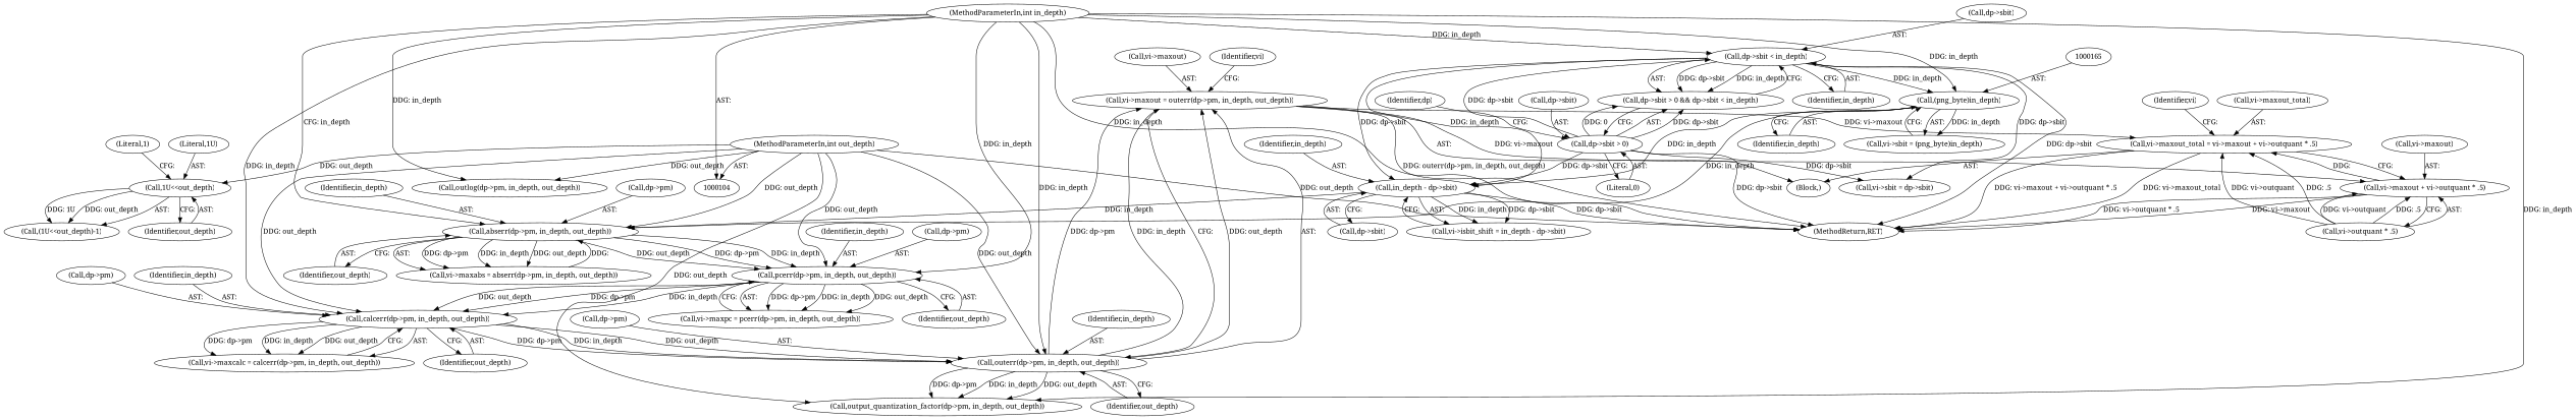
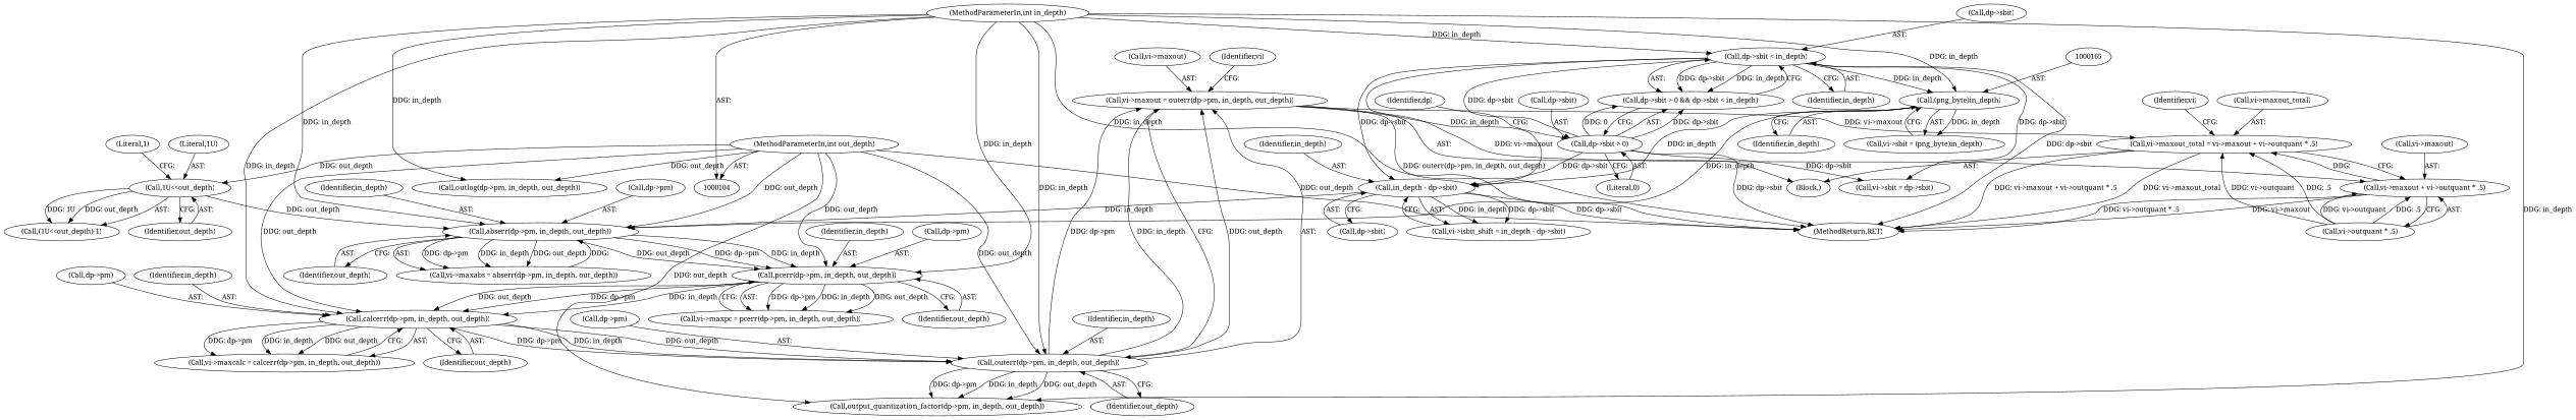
  digraph {
    fontname="Noto Serif"
    node [fontname="Noto Serif"]
    edge [fontname="Noto Serif"]
    n1 [label="(Call,vi->maxout = outerr(dp->pm, in_depth, out_depth))"]
    n2 [label="(Call,outerr(dp->pm, in_depth, out_depth))"]
    n3 [label="(Call,vi->maxout_total = vi->maxout + vi->outquant * .5)"]
    n4 [label="(Call,vi->maxout + vi->outquant * .5)"]
    n5 [label="(Block,)"]
    n6 [label="(MethodReturn,RET)"]
    n7 [label="(Call,output_quantization_factor(dp->pm, in_depth, out_depth))"]
    n8 [label="(Identifier,out_depth)"]
    n9 [label="(Call,vi->outquant * .5)"]
    n10 [label="(Call,calcerr(dp->pm, in_depth, out_depth))"]
    n11 [label="(Call,vi->maxcalc = calcerr(dp->pm, in_depth, out_depth))"]
    n12 [label="(Identifier,out_depth)"]
    n13 [label="(Call,pcerr(dp->pm, in_depth, out_depth))"]
    n14 [label="(Identifier,out_depth)"]
    n15 [label="(Call,vi->maxpc = pcerr(dp->pm, in_depth, out_depth))"]
    n16 [label="(Call,abserr(dp->pm, in_depth, out_depth))"]
    n17 [label="(Call,vi->maxabs = abserr(dp->pm, in_depth, out_depth))"]
    n18 [label="(Identifier,out_depth)"]
    n19 [label="(Call,(png_byte)in_depth)"]
    n20 [label="(Call,vi->sbit = (png_byte)in_depth)"]
    n21 [label="(Identifier,in_depth)"]
    n22 [label="(Call,in_depth - dp->sbit)"]
    n23 [label="(Call,dp->sbit < in_depth)"]
    n24 [label="(Call,vi->sbit = dp->sbit)"]
    n25 [label="(Identifier,in_depth)"]
    n26 [label="(Call,dp->sbit > 0 && dp->sbit < in_depth)"]
    n27 [label="(Call,dp->sbit)"]
    n28 [label="(Call,vi->isbit_shift = in_depth - dp->sbit)"]
    n29 [label="(Call,dp->sbit > 0)"]
    n30 [label="(Literal,0)"]
    n31 [label="(MethodParameterIn,int in_depth)"]
    n32 [label="(Call,outlog(dp->pm, in_depth, out_depth))"]
    1000104
    n34 [label="(Call,1U<<out_depth)"]
    n35 [label="(Identifier,out_depth)"]
    n36 [label="(Call,(1U<<out_depth)-1)"]
    n37 [label="(MethodParameterIn,int out_depth)"]
    n38 [label="(Identifier,in_depth)"]
    n39 [label="(Call,vi->maxout)"]
    n40 [label="(Literal,1U)"]
    n41 [label="(Identifier,vi)"]
    n42 [label="(Identifier,in_depth)"]
    n43 [label="(Call,vi->maxout_total)"]
    n44 [label="(Call,dp->sbit)"]
    n45 [label="(Call,vi->maxout)"]
    n46 [label="(Call,dp->pm)"]
    n47 [label="(Call,dp->pm)"]
    n48 [label="(Call,dp->sbit)"]
    n49 [label="(Call,dp->pm)"]
    n50 [label="(Call,dp->pm)"]
    n51 [label="(Identifier,dp)"]
    n52 [label="(Identifier,in_depth)"]
    n53 [label="(Identifier,vi)"]
    n54 [label="(Identifier,in_depth)"]
    n55 [label="(Literal,1)"]
    n56 [label="(Identifier,in_depth)"]
    1000165
    n1 -> n2 [label="CFG: "]
    n1 -> n3 [label="DDG: vi->maxout"]
    n1 -> n4 [label="DDG: vi->maxout"]
    n1 -> n5 [label="AST: "]
    n1 -> n6 [label="DDG: outerr(dp->pm, in_depth, out_depth)"]
    n2 -> n1 [label="AST: "]
    n2 -> n1 [label="DDG: dp->pm"]
    n2 -> n1 [label="DDG: in_depth"]
    n2 -> n1 [label="DDG: out_depth"]
    n2 -> n7 [label="DDG: dp->pm"]
    n2 -> n7 [label="DDG: in_depth"]
    n2 -> n7 [label="DDG: out_depth"]
    n2 -> n8 [label="CFG: "]
    n3 -> n4 [label="CFG: "]
    n3 -> n5 [label="AST: "]
    n3 -> n6 [label="DDG: vi->maxout + vi->outquant * .5"]
    n3 -> n6 [label="DDG: vi->maxout_total"]
    n4 -> n3 [label="DDG: "]
    n4 -> n6 [label="DDG: vi->maxout"]
    n4 -> n6 [label="DDG: vi->outquant * .5"]
    n4 -> n9 [label="CFG: "]
    n8 -> n2 [label="AST: "]
    n9 -> n3 [label="DDG: vi->outquant"]
    n9 -> n3 [label="DDG: .5"]
    n9 -> n4 [label="AST: "]
    n9 -> n4 [label="DDG: vi->outquant"]
    n9 -> n4 [label="DDG: .5"]
    n10 -> n2 [label="DDG: dp->pm"]
    n10 -> n2 [label="DDG: in_depth"]
    n10 -> n2 [label="DDG: out_depth"]
    n10 -> n11 [label="AST: "]
    n10 -> n11 [label="DDG: dp->pm"]
    n10 -> n11 [label="DDG: in_depth"]
    n10 -> n11 [label="DDG: out_depth"]
    n10 -> n12 [label="CFG: "]
    n11 -> n10 [label="CFG: "]
    n12 -> n10 [label="AST: "]
    n13 -> n10 [label="DDG: dp->pm"]
    n13 -> n10 [label="DDG: in_depth"]
    n13 -> n10 [label="DDG: out_depth"]
    n13 -> n14 [label="CFG: "]
    n13 -> n15 [label="AST: "]
    n13 -> n15 [label="DDG: dp->pm"]
    n13 -> n15 [label="DDG: in_depth"]
    n13 -> n15 [label="DDG: out_depth"]
    n14 -> n13 [label="AST: "]
    n15 -> n13 [label="CFG: "]
    n16 -> n13 [label="DDG: dp->pm"]
    n16 -> n13 [label="DDG: in_depth"]
    n16 -> n13 [label="DDG: out_depth"]
    n16 -> n17 [label="AST: "]
    n16 -> n17 [label="DDG: dp->pm"]
    n16 -> n17 [label="DDG: in_depth"]
    n16 -> n17 [label="DDG: out_depth"]
    n16 -> n18 [label="CFG: "]
    n17 -> n16 [label="DDG: "]
    n18 -> n16 [label="AST: "]
    n19 -> n16 [label="DDG: in_depth"]
    n19 -> n20 [label="AST: "]
    n19 -> n20 [label="DDG: in_depth"]
    n19 -> n21 [label="CFG: "]
    n19 -> n22 [label="DDG: in_depth"]
    n20 -> n19 [label="CFG: "]
    n21 -> n19 [label="AST: "]
    n22 -> n6 [label="DDG: dp->sbit"]
    n22 -> n16 [label="DDG: in_depth"]
    n22 -> n27 [label="CFG: "]
    n22 -> n28 [label="AST: "]
    n22 -> n28 [label="DDG: in_depth"]
    n22 -> n28 [label="DDG: dp->sbit"]
    n23 -> n6 [label="DDG: dp->sbit"]
    n23 -> n19 [label="DDG: in_depth"]
    n23 -> n22 [label="DDG: in_depth"]
    n23 -> n22 [label="DDG: dp->sbit"]
    n23 -> n24 [label="DDG: dp->sbit"]
    n23 -> n25 [label="CFG: "]
    n23 -> n26 [label="AST: "]
    n23 -> n26 [label="DDG: dp->sbit"]
    n23 -> n26 [label="DDG: in_depth"]
    n25 -> n23 [label="AST: "]
    n26 -> n23 [label="CFG: "]
    n26 -> n29 [label="CFG: "]
    n27 -> n22 [label="AST: "]
    n28 -> n22 [label="CFG: "]
    n29 -> n6 [label="DDG: dp->sbit"]
    n29 -> n22 [label="DDG: dp->sbit"]
    n29 -> n23 [label="DDG: dp->sbit"]
    n29 -> n24 [label="DDG: dp->sbit"]
    n29 -> n26 [label="AST: "]
    n29 -> n26 [label="DDG: dp->sbit"]
    n29 -> n26 [label="DDG: 0"]
    n29 -> n30 [label="CFG: "]
    n30 -> n29 [label="AST: "]
    n31 -> n2 [label="DDG: in_depth"]
    n31 -> n6 [label="DDG: in_depth"]
    n31 -> n7 [label="DDG: in_depth"]
    n31 -> n10 [label="DDG: in_depth"]
    n31 -> n13 [label="DDG: in_depth"]
-   n31 -> n16 [label="CFG: in_depth"]
+   n31 -> n16 [label="DDG: in_depth"]
    n31 -> n19 [label="DDG: in_depth"]
    n31 -> n23 [label="DDG: in_depth"]
    n31 -> n32 [label="DDG: in_depth"]
    n31 -> 1000104 [label="AST: "]
+   n34 -> n16 [label="DDG: out_depth"]
    n34 -> n35 [label="CFG: "]
    n34 -> n36 [label="AST: "]
    n34 -> n36 [label="DDG: 1U"]
    n34 -> n36 [label="DDG: out_depth"]
    n35 -> n34 [label="AST: "]
    n37 -> n2 [label="DDG: out_depth"]
    n37 -> n6 [label="DDG: out_depth"]
    n37 -> n7 [label="DDG: out_depth"]
    n37 -> n10 [label="DDG: out_depth"]
    n37 -> n13 [label="DDG: out_depth"]
    n37 -> n16 [label="DDG: out_depth"]
    n37 -> n32 [label="DDG: out_depth"]
    n37 -> 1000104 [label="AST: "]
    n37 -> n34 [label="DDG: out_depth"]
    n38 -> n16 [label="AST: "]
    n39 -> n1 [label="AST: "]
    n40 -> n34 [label="AST: "]
    n41 -> n1 [label="CFG: "]
    n42 -> n10 [label="AST: "]
    n43 -> n3 [label="AST: "]
    n44 -> n29 [label="AST: "]
    n45 -> n4 [label="AST: "]
    n46 -> n10 [label="AST: "]
    n47 -> n2 [label="AST: "]
    n48 -> n23 [label="AST: "]
    n49 -> n13 [label="AST: "]
    n50 -> n16 [label="AST: "]
    n51 -> n29 [label="CFG: "]
    n52 -> n22 [label="AST: "]
    n53 -> n3 [label="CFG: "]
    n54 -> n2 [label="AST: "]
    n55 -> n34 [label="CFG: "]
    n56 -> n13 [label="AST: "]
    1000165 -> n19 [label="AST: "]
  }
